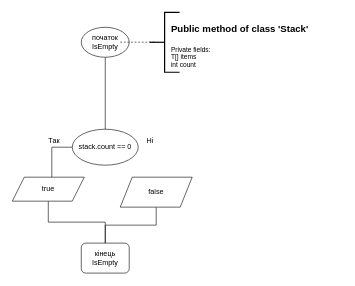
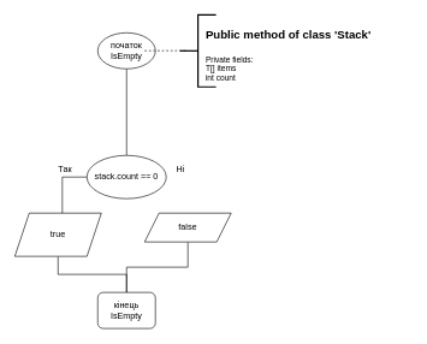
  <mxCell id="0" />
  <mxCell id="1" parent="0" />
  <mxCell id="2" style="edgeStyle=orthogonalEdgeStyle;rounded=0;orthogonalLoop=1;jettySize=auto;html=1;endArrow=none;endFill=0;" parent="1" source="3" target="8" edge="1"><mxGeometry relative="1" as="geometry" /></mxCell>
  <mxCell id="3" value="початок&lt;br&gt;IsEmpty" style="ellipse;whiteSpace=wrap;html=1;" parent="1" vertex="1"><mxGeometry x="135" y="45" width="80" height="50" as="geometry" /></mxCell>
  <mxCell id="4" value="" style="endArrow=none;dashed=1;html=1;" parent="1" edge="1"><mxGeometry width="50" height="50" relative="1" as="geometry"><mxPoint x="200" y="69.83" as="sourcePoint" /><mxPoint x="260" y="69.83" as="targetPoint" /></mxGeometry></mxCell>
  <mxCell id="5" value="&lt;h1&gt;&lt;font style=&quot;font-size: 16px&quot;&gt;Public method of class 'Stack'&lt;/font&gt;&lt;/h1&gt;&lt;div style=&quot;font-size: 11px&quot;&gt;&lt;font style=&quot;font-size: 11px&quot;&gt;Private fields:&lt;/font&gt;&lt;/div&gt;&lt;div style=&quot;font-size: 11px&quot;&gt;&lt;font style=&quot;font-size: 11px&quot;&gt;T[] items&lt;/font&gt;&lt;/div&gt;&lt;div style=&quot;font-size: 11px&quot;&gt;&lt;font style=&quot;font-size: 11px&quot;&gt;int count&lt;/font&gt;&lt;/div&gt;&lt;div&gt;&lt;br&gt;&lt;/div&gt;" style="text;html=1;strokeColor=none;fillColor=none;spacing=5;spacingTop=-20;whiteSpace=wrap;overflow=hidden;rounded=0;" parent="1" vertex="1"><mxGeometry x="280" width="290" height="90" as="geometry" y="25" /></mxCell>
  <mxCell id="6" value="" style="strokeWidth=2;html=1;shape=mxgraph.flowchart.annotation_2;align=left;labelPosition=right;pointerEvents=1;" parent="1" vertex="1"><mxGeometry x="249" y="20" width="50" height="100" as="geometry" /></mxCell>
  <mxCell id="7" style="edgeStyle=orthogonalEdgeStyle;rounded=0;orthogonalLoop=1;jettySize=auto;html=1;entryX=0.549;entryY=0.043;entryDx=0;entryDy=0;entryPerimeter=0;endArrow=none;endFill=0;exitX=0;exitY=0.5;exitDx=0;exitDy=0;" parent="1" source="8" target="10" edge="1"><mxGeometry relative="1" as="geometry" /></mxCell>
  <mxCell id="8" value="stack.count == 0" style="ellipse;whiteSpace=wrap;html=1;" parent="1" vertex="1"><mxGeometry x="120" y="215" width="110" height="60" as="geometry" /></mxCell>
  <mxCell id="9" style="edgeStyle=orthogonalEdgeStyle;rounded=0;orthogonalLoop=1;jettySize=auto;html=1;entryX=0.5;entryY=0;entryDx=0;entryDy=0;endArrow=none;endFill=0;" parent="1" source="10" target="15" edge="1"><mxGeometry relative="1" as="geometry" /></mxCell>
- <mxCell id="10" value="true" style="shape=parallelogram;perimeter=parallelogramPerimeter;whiteSpace=wrap;html=1;fixedSize=1;" parent="1" vertex="1"><mxGeometry x="20" y="295" width="120" height="40" as="geometry" /></mxCell>
+ <mxCell id="10" value="true" style="shape=parallelogram;perimeter=parallelogramPerimeter;whiteSpace=wrap;html=1;fixedSize=1;" parent="1" vertex="1"><mxGeometry x="20" y="295" width="120" height="60" as="geometry" /></mxCell>
  <mxCell id="11" style="edgeStyle=orthogonalEdgeStyle;rounded=0;orthogonalLoop=1;jettySize=auto;html=1;entryX=0.5;entryY=0;entryDx=0;entryDy=0;endArrow=none;endFill=0;" parent="1" source="12" target="15" edge="1"><mxGeometry relative="1" as="geometry" /></mxCell>
- <mxCell id="12" value="false" style="shape=parallelogram;perimeter=parallelogramPerimeter;whiteSpace=wrap;html=1;fixedSize=1;" parent="1" vertex="1"><mxGeometry x="200" y="295" width="120" height="50" as="geometry" /></mxCell>
+ <mxCell id="12" value="false" style="shape=parallelogram;perimeter=parallelogramPerimeter;whiteSpace=wrap;html=1;fixedSize=1;" parent="1" vertex="1"><mxGeometry x="200" y="295" width="120" height="40" as="geometry" /></mxCell>
  <mxCell id="13" value="Ні" style="text;html=1;strokeColor=none;fillColor=none;align=center;verticalAlign=middle;whiteSpace=wrap;rounded=0;" parent="1" vertex="1"><mxGeometry x="230" y="225" width="40" height="20" as="geometry" /></mxCell>
  <mxCell id="14" value="Так" style="text;html=1;strokeColor=none;fillColor=none;align=center;verticalAlign=middle;whiteSpace=wrap;rounded=0;" parent="1" vertex="1"><mxGeometry x="70" y="225" width="40" height="20" as="geometry" /></mxCell>
  <mxCell id="15" value="кінець&lt;br&gt;IsEmpty" style="whiteSpace=wrap;html=1;rounded=1;" parent="1" vertex="1"><mxGeometry x="135" y="405" width="80" height="50" as="geometry" /></mxCell>
